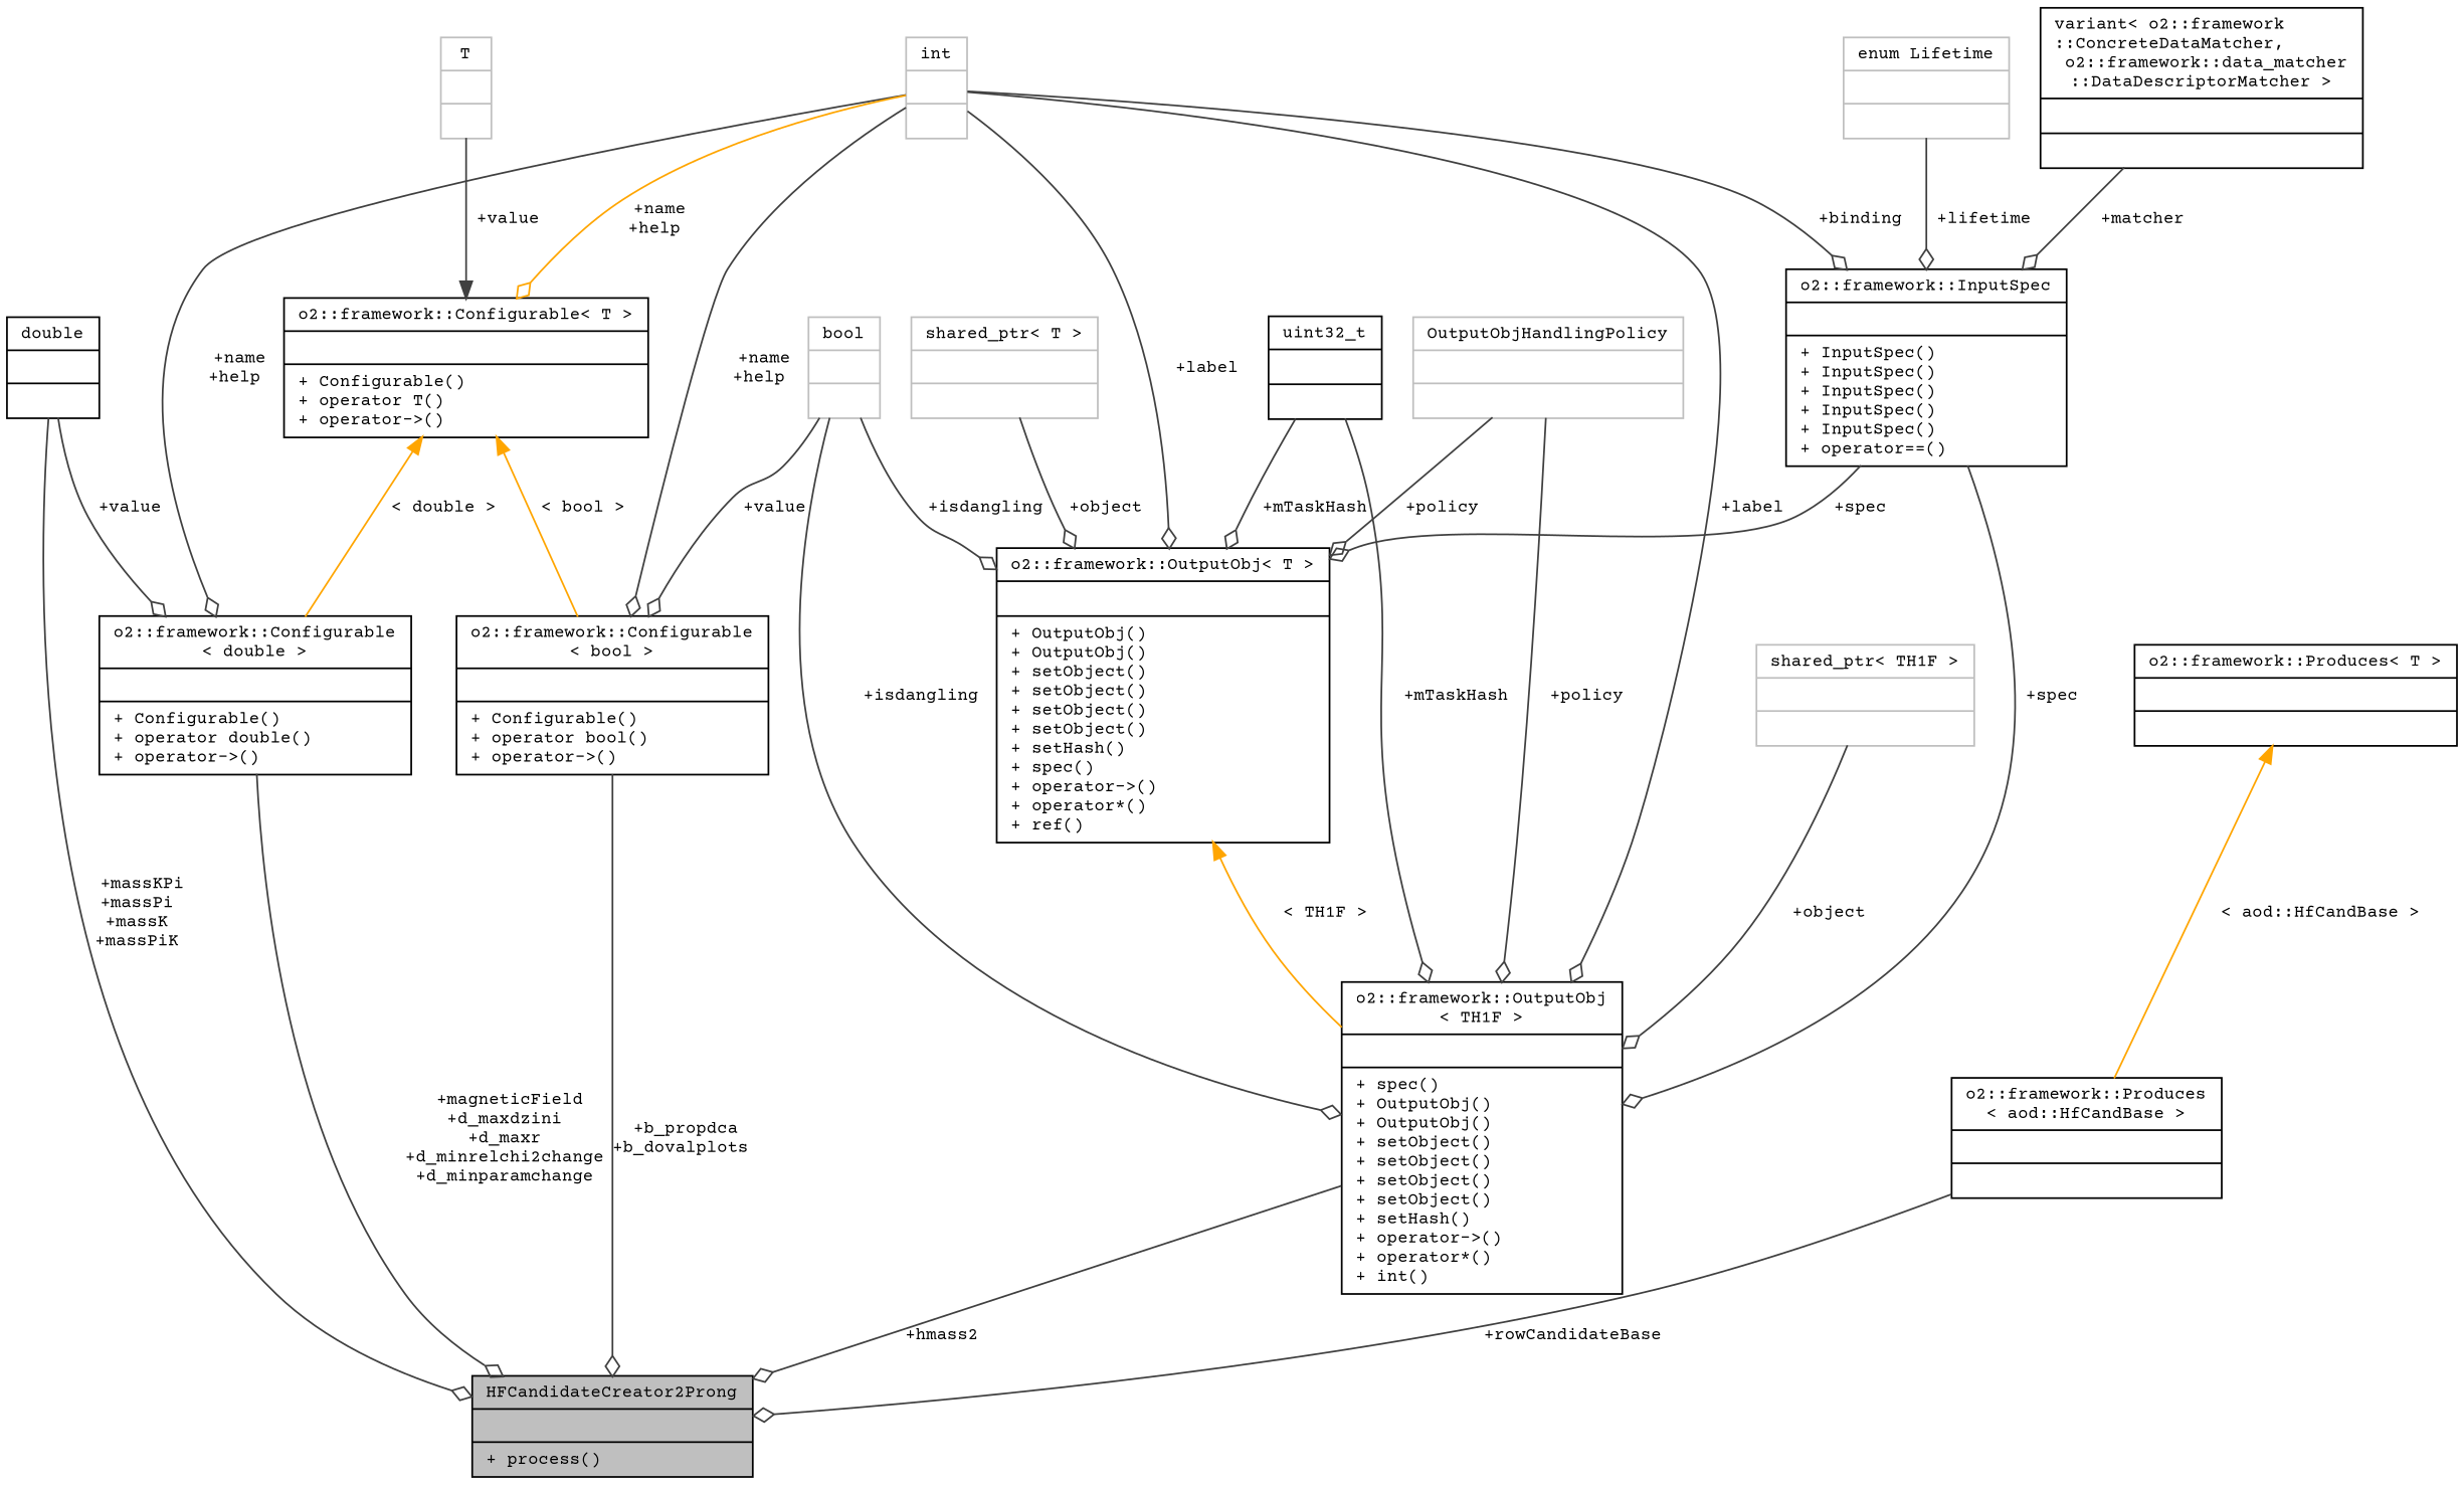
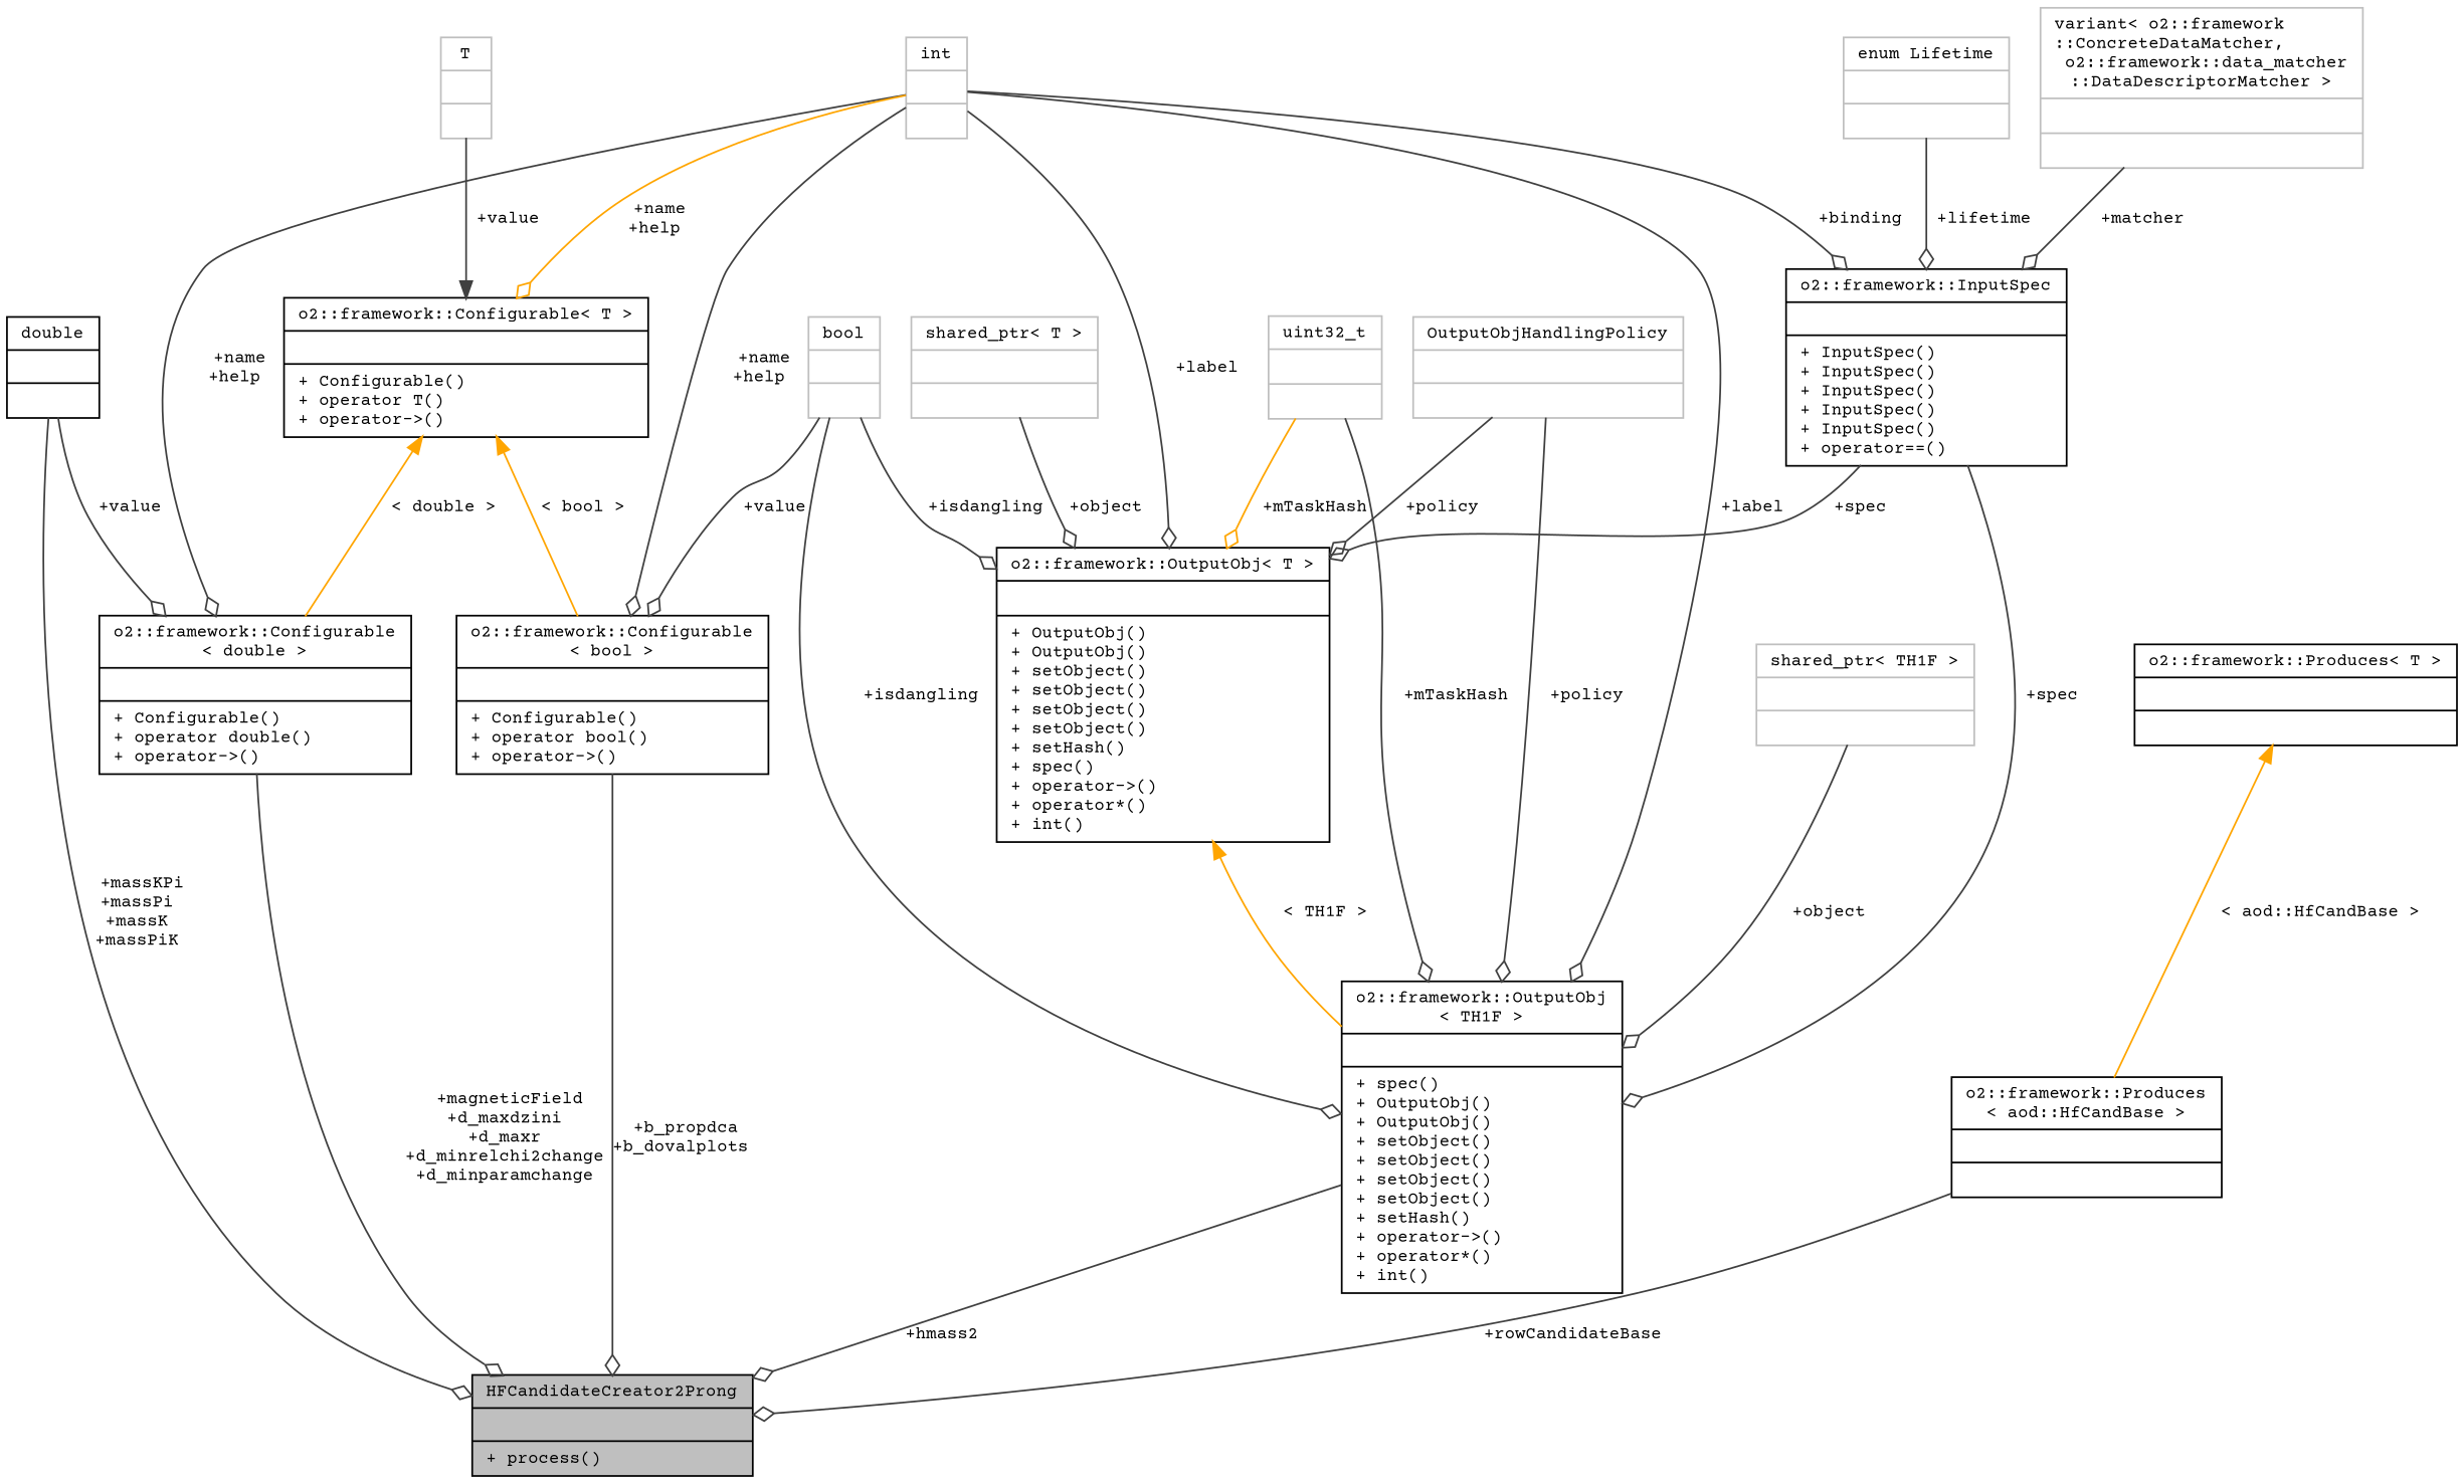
  digraph {
    fontname="Courier Prime"
    node [color=black fontname="Courier Prime" fontsize=10 shape=record]
    edge [arrowhead=odiamond color=grey25 fontname="Courier Prime" fontsize=10 labelfontname=Helvetica labelfontsize=10 style=solid]
    n1 [fillcolor=grey75 fontcolor=black height=0.2 label="{HFCandidateCreator2Prong\n||+ process()\l}" style=filled width=0.4]
    n2 [height=0.2 label="{o2::framework::Configurable\l\< double \>\n||+ Configurable()\l+ operator double()\l+ operator-\>()\l}" width=0.4]
    n3 [height=0.2 label="{double\n||}" width=0.4]
    n4 [color=grey75 height=0.2 label="{int\n||}" width=0.4]
    n5 [height=0.2 label="{o2::framework::Configurable\< T \>\n||+ Configurable()\l+ operator T()\l+ operator-\>()\l}" width=0.4]
    n6 [height=0.2 label="{o2::framework::Configurable\l\< bool \>\n||+ Configurable()\l+ operator bool()\l+ operator-\>()\l}" width=0.4]
    n7 [height=0.2 label="{o2::framework::OutputObj\l\< TH1F \>\n||+ spec()\l+ OutputObj()\l+ OutputObj()\l+ setObject()\l+ setObject()\l+ setObject()\l+ setObject()\l+ setHash()\l+ operator-\>()\l+ operator*()\l+ int()\l}" width=0.4]
    n8 [height=0.2 label="{o2::framework::InputSpec\n||+ InputSpec()\l+ InputSpec()\l+ InputSpec()\l+ InputSpec()\l+ InputSpec()\l+ operator==()\l}" width=0.4]
-   n9 [height=0.2 label="{o2::framework::OutputObj\< T \>\n||+ OutputObj()\l+ OutputObj()\l+ setObject()\l+ setObject()\l+ setObject()\l+ setObject()\l+ setHash()\l+ spec()\l+ operator-\>()\l+ operator*()\l+ ref()\l}" width=0.4]
+   n9 [height=0.2 label="{o2::framework::OutputObj\< T \>\n||+ OutputObj()\l+ OutputObj()\l+ setObject()\l+ setObject()\l+ setObject()\l+ setObject()\l+ setHash()\l+ spec()\l+ operator-\>()\l+ operator*()\l+ int()\l}" width=0.4]
    n10 [color=grey75 height=0.2 label="{T\n||}" width=0.4]
    n11 [color=grey75 height=0.2 label="{bool\n||}" width=0.4]
    n12 [color=grey75 height=0.2 label="{OutputObjHandlingPolicy\n||}" width=0.4]
-   n13 [height=0.2 label="{uint32_t\n||}" width=0.4]
+   n13 [color=grey75 height=0.2 label="{uint32_t\n||}" width=0.4]
    n14 [color=grey75 height=0.2 label="{enum Lifetime\n||}" width=0.4]
-   n15 [height=0.2 label="{variant\< o2::framework\l::ConcreteDataMatcher,\l o2::framework::data_matcher\l::DataDescriptorMatcher \>\n||}" width=0.4]
+   n15 [color=grey75 height=0.2 label="{variant\< o2::framework\l::ConcreteDataMatcher,\l o2::framework::data_matcher\l::DataDescriptorMatcher \>\n||}" width=0.4]
    n16 [color=grey75 height=0.2 label="{shared_ptr\< TH1F \>\n||}" width=0.4]
    n17 [color=grey75 height=0.2 label="{shared_ptr\< T \>\n||}" width=0.4]
    n18 [height=0.2 label="{o2::framework::Produces\l\< aod::HfCandBase \>\n||}" width=0.4]
    n19 [height=0.2 label="{o2::framework::Produces\< T \>\n||}" width=0.4]
    n2 -> n1 [label=" +magneticField\n+d_maxdzini\n+d_maxr\n+d_minrelchi2change\n+d_minparamchange"]
    n3 -> n1 [label=" +massKPi\n+massPi\n+massK\n+massPiK"]
    n3 -> n2 [label=" +value"]
    n4 -> n2 [label=" +name\n+help"]
    n4 -> n5 [color=orange label=" +name\n+help"]
    n4 -> n6 [label=" +name\n+help"]
    n4 -> n7 [label=" +label"]
    n4 -> n8 [label=" +binding"]
    n4 -> n9 [label=" +label"]
    n5 -> n2 [color=orange dir=back label=" \< double \>" arrowhead=""]
    n5 -> n6 [color=orange dir=back label=" \< bool \>" arrowhead=""]
    n6 -> n1 [label=" +b_propdca\n+b_dovalplots"]
    n7 -> n1 [label=" +hmass2"]
    n8 -> n7 [label=" +spec"]
    n8 -> n9 [label=" +spec"]
    n9 -> n7 [color=orange dir=back label=" \< TH1F \>" arrowhead=""]
    n10 -> n5 [arrowhead=normal label=" +value"]
    n11 -> n6 [label=" +value"]
    n11 -> n7 [label=" +isdangling"]
    n11 -> n9 [label=" +isdangling"]
    n12 -> n7 [label=" +policy"]
    n12 -> n9 [label=" +policy"]
    n13 -> n7 [label=" +mTaskHash"]
-   n13 -> n9 [label=" +mTaskHash"]
+   n13 -> n9 [color=orange label=" +mTaskHash"]
    n14 -> n8 [label=" +lifetime"]
    n15 -> n8 [label=" +matcher"]
    n16 -> n7 [label=" +object"]
    n17 -> n9 [label=" +object"]
    n18 -> n1 [label=" +rowCandidateBase"]
    n19 -> n18 [color=orange dir=back label=" \< aod::HfCandBase \>" arrowhead=""]
  }
